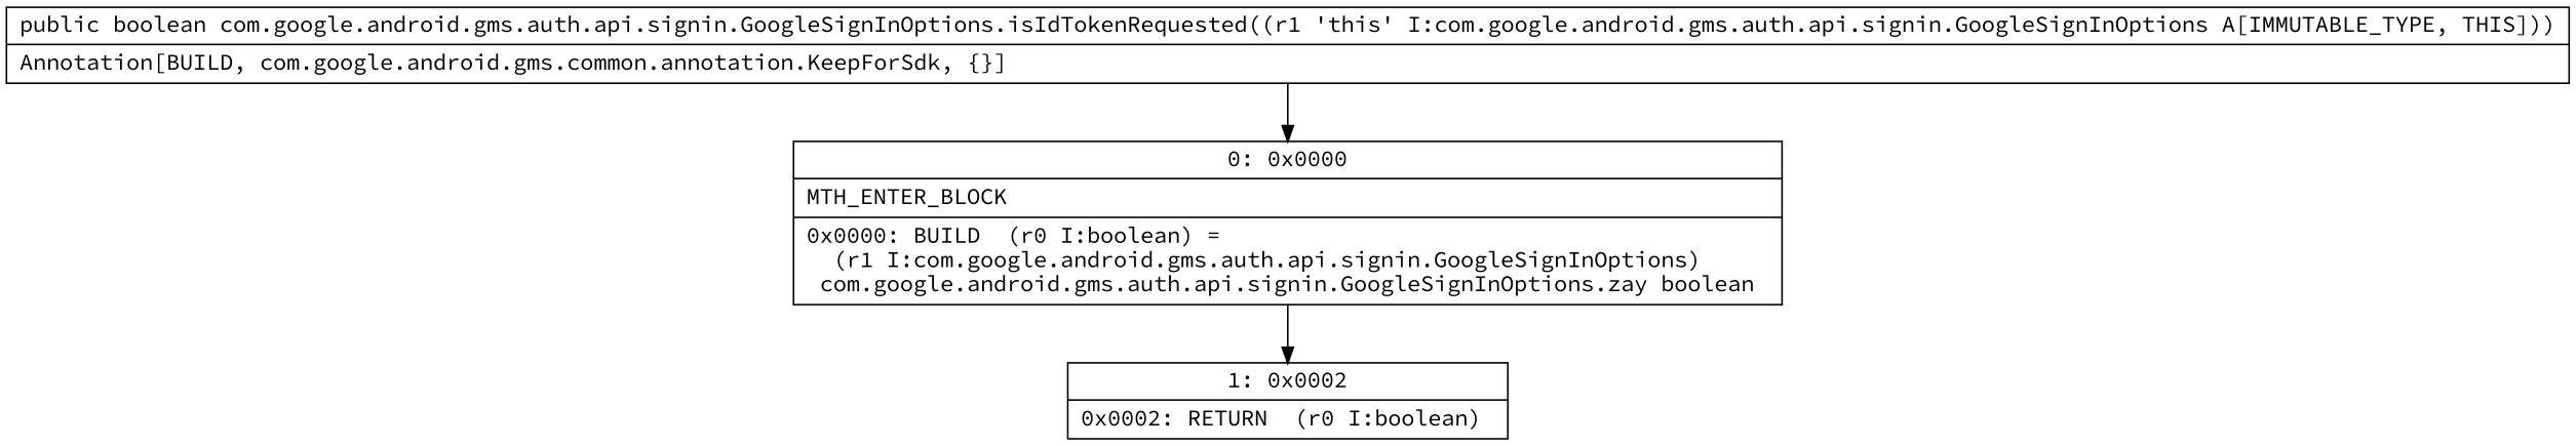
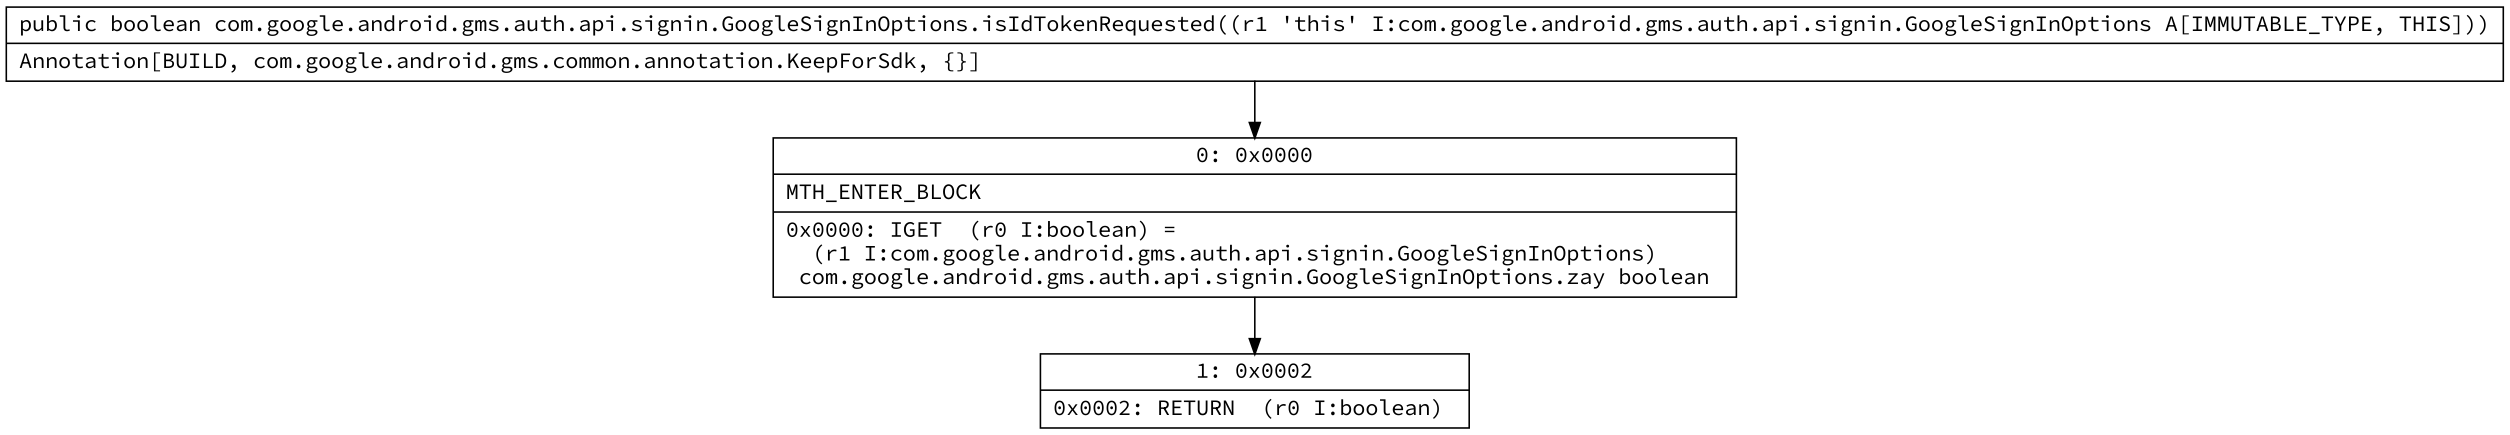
  digraph {
    fontname="Source Code Pro"
    node [shape=record fontname="Source Code Pro"]
    edge [fontname="Source Code Pro"]
-   n1 [label="{0\:\ 0x0000|MTH_ENTER_BLOCK\l|0x0000: BUILD  (r0 I:boolean) = \l  (r1 I:com.google.android.gms.auth.api.signin.GoogleSignInOptions)\l com.google.android.gms.auth.api.signin.GoogleSignInOptions.zay boolean \l}"]
+   n1 [label="{0\:\ 0x0000|MTH_ENTER_BLOCK\l|0x0000: IGET  (r0 I:boolean) = \l  (r1 I:com.google.android.gms.auth.api.signin.GoogleSignInOptions)\l com.google.android.gms.auth.api.signin.GoogleSignInOptions.zay boolean \l}"]
    n2 [label="{1\:\ 0x0002|0x0002: RETURN  (r0 I:boolean) \l}"]
    n3 [label="{public boolean com.google.android.gms.auth.api.signin.GoogleSignInOptions.isIdTokenRequested((r1 'this' I:com.google.android.gms.auth.api.signin.GoogleSignInOptions A[IMMUTABLE_TYPE, THIS]))  | Annotation[BUILD, com.google.android.gms.common.annotation.KeepForSdk, \{\}]\l}"]
    n1 -> n2
    n3 -> n1
  }
